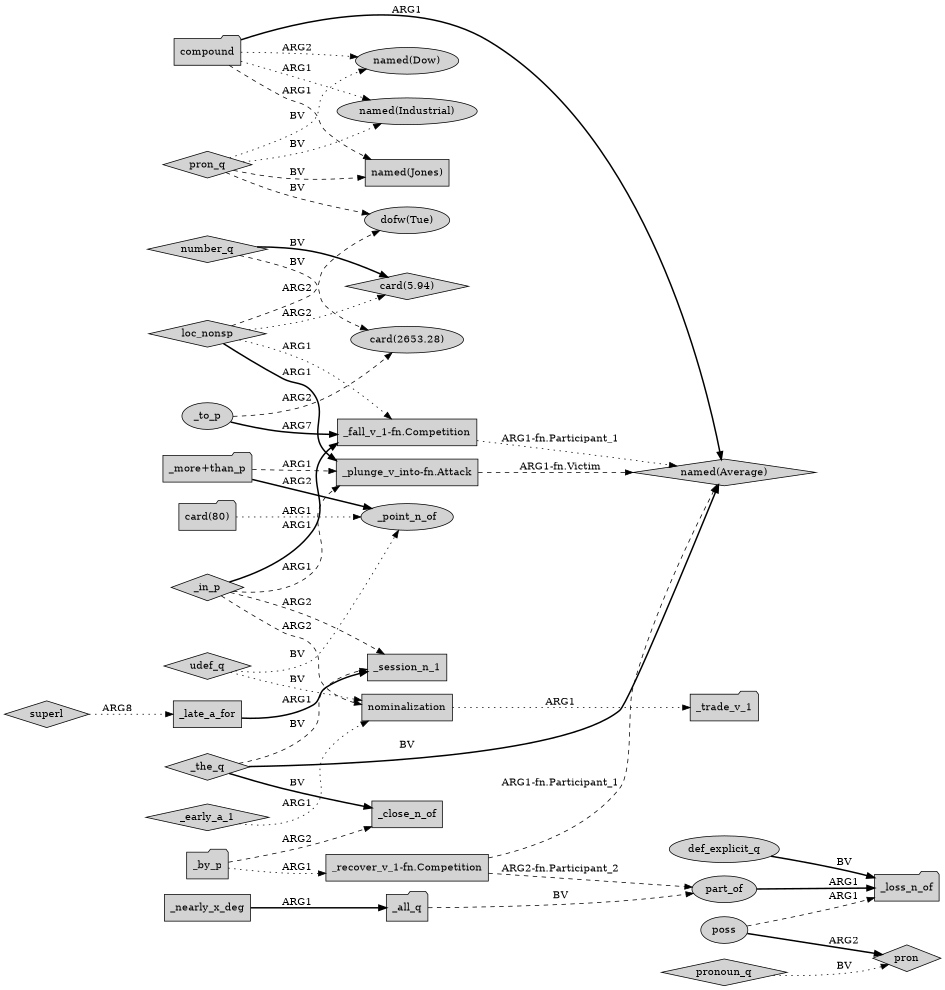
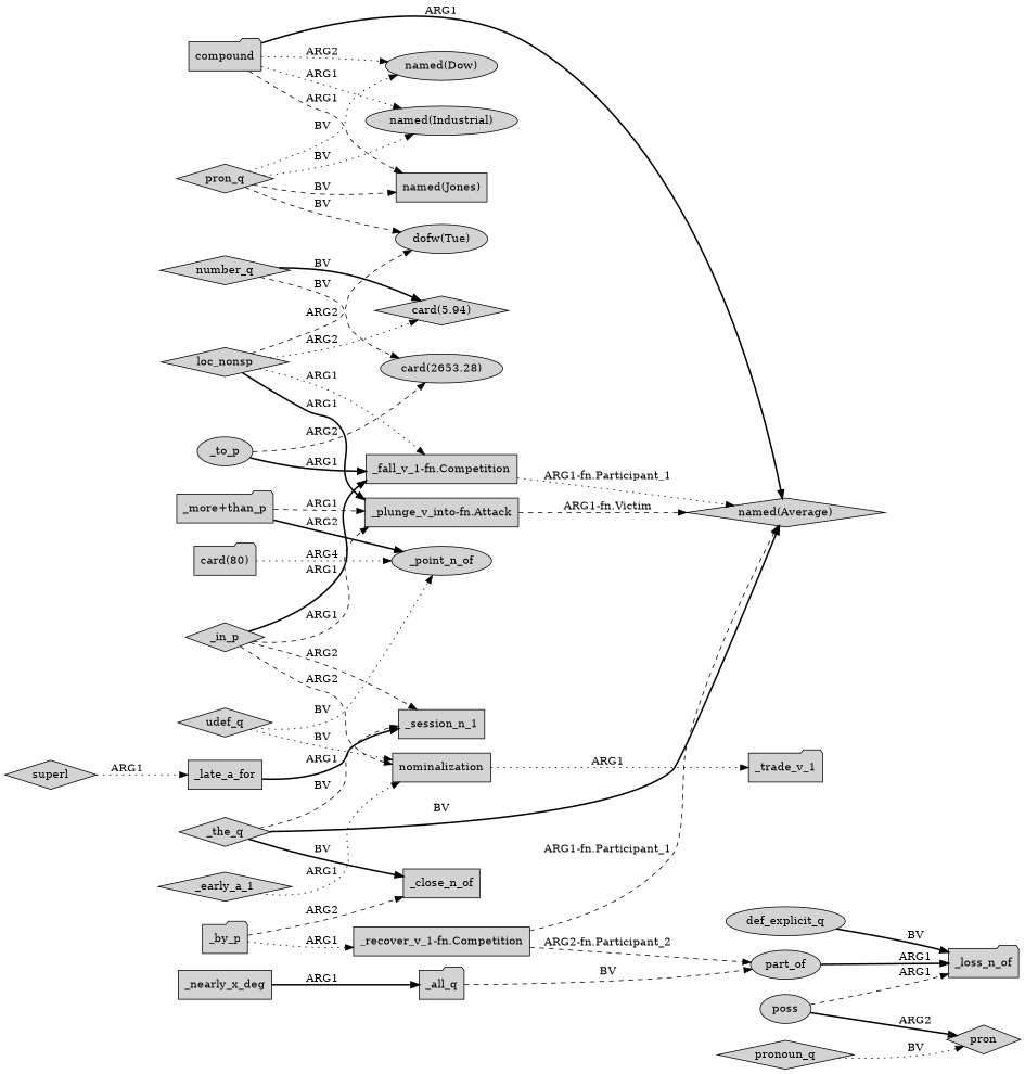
  digraph {
    rankdir=LR
    node [shape=diamond style=filled]
    edge [style=dashed]
    _session_n_1 [shape=box]
    _in_p
    "_fall_v_1-fn.Competition" [shape=box]
    nominalization [shape=box]
    "_plunge_v_into-fn.Attack" [shape=box]
    "named(Average)"
    _trade_v_1 [shape=folder]
    _to_p [shape=ellipse]
    "card(2653.28)" [shape=ellipse]
    compound [shape=folder]
    "named(Jones)" [shape=box]
    "named(Industrial)" [shape=ellipse]
    "named(Dow)" [shape=ellipse]
    _the_q
    _close_n_of [shape=box]
    "_recover_v_1-fn.Competition" [shape=box]
    part_of [shape=ellipse]
    _loss_n_of [shape=folder]
    def_explicit_q [shape=ellipse]
    loc_nonsp
    "card(5.94)"
    "dofw(Tue)" [shape=ellipse]
    udef_q
    _point_n_of [shape=ellipse]
    _late_a_for [shape=box]
    superl
    "_more+than_p" [shape=folder]
    number_q
    _early_a_1
    _all_q [shape=folder]
    _by_p [shape=folder]
    pronoun_q
    pron
    poss [shape=ellipse]
    n35 [label=pron_q]
    _nearly_x_deg [shape=box]
    "card(80)" [shape=folder]
    _in_p -> _session_n_1 [label=ARG2]
    _in_p -> "_fall_v_1-fn.Competition" [label=ARG1 style=bold]
    _in_p -> nominalization [label=ARG2]
    _in_p -> "_plunge_v_into-fn.Attack" [label=ARG1]
    "_fall_v_1-fn.Competition" -> "named(Average)" [label="ARG1-fn.Participant_1" style=dotted]
    nominalization -> _trade_v_1 [label=ARG1 style=dotted]
    "_plunge_v_into-fn.Attack" -> "named(Average)" [label="ARG1-fn.Victim"]
-   _to_p -> "_fall_v_1-fn.Competition" [label=ARG7 style=bold]
+   _to_p -> "_fall_v_1-fn.Competition" [label=ARG1 style=bold]
    _to_p -> "card(2653.28)" [label=ARG2]
    compound -> "named(Average)" [label=ARG1 style=bold]
    compound -> "named(Jones)" [label=ARG1]
    compound -> "named(Industrial)" [label=ARG1 style=dotted]
    compound -> "named(Dow)" [label=ARG2 style=dotted]
    _the_q -> _session_n_1 [label=BV]
    _the_q -> "named(Average)" [label=BV style=bold]
    _the_q -> _close_n_of [label=BV style=bold]
    "_recover_v_1-fn.Competition" -> "named(Average)" [label="ARG1-fn.Participant_1"]
    "_recover_v_1-fn.Competition" -> part_of [label="ARG2-fn.Participant_2"]
    part_of -> _loss_n_of [label=ARG1 style=bold]
    def_explicit_q -> _loss_n_of [label=BV style=bold]
    loc_nonsp -> "_fall_v_1-fn.Competition" [label=ARG1 style=dotted]
    loc_nonsp -> "_plunge_v_into-fn.Attack" [label=ARG1 style=bold]
    loc_nonsp -> "card(5.94)" [label=ARG2 style=dotted]
    loc_nonsp -> "dofw(Tue)" [label=ARG2]
    udef_q -> nominalization [label=BV style=dotted]
    udef_q -> _point_n_of [label=BV style=dotted]
    _late_a_for -> _session_n_1 [label=ARG1 style=bold]
-   superl -> _late_a_for [label=ARG8 style=dotted]
+   superl -> _late_a_for [label=ARG1 style=dotted]
    "_more+than_p" -> "_plunge_v_into-fn.Attack" [label=ARG1]
    "_more+than_p" -> _point_n_of [label=ARG2 style=bold]
    number_q -> "card(2653.28)" [label=BV]
    number_q -> "card(5.94)" [label=BV style=bold]
    _early_a_1 -> nominalization [label=ARG1 style=dotted]
    _all_q -> part_of [label=BV]
    _by_p -> _close_n_of [label=ARG2]
    _by_p -> "_recover_v_1-fn.Competition" [label=ARG1 style=dotted]
    pronoun_q -> pron [label=BV style=dotted]
    poss -> _loss_n_of [label=ARG1]
    poss -> pron [label=ARG2 style=bold]
    n35 -> "named(Jones)" [label=BV]
    n35 -> "named(Industrial)" [label=BV style=dotted]
    n35 -> "named(Dow)" [label=BV style=dotted]
    n35 -> "dofw(Tue)" [label=BV]
    _nearly_x_deg -> _all_q [label=ARG1 style=bold]
-   "card(80)" -> _point_n_of [label=ARG1 style=dotted]
+   "card(80)" -> _point_n_of [label=ARG4 style=dotted]
  }
